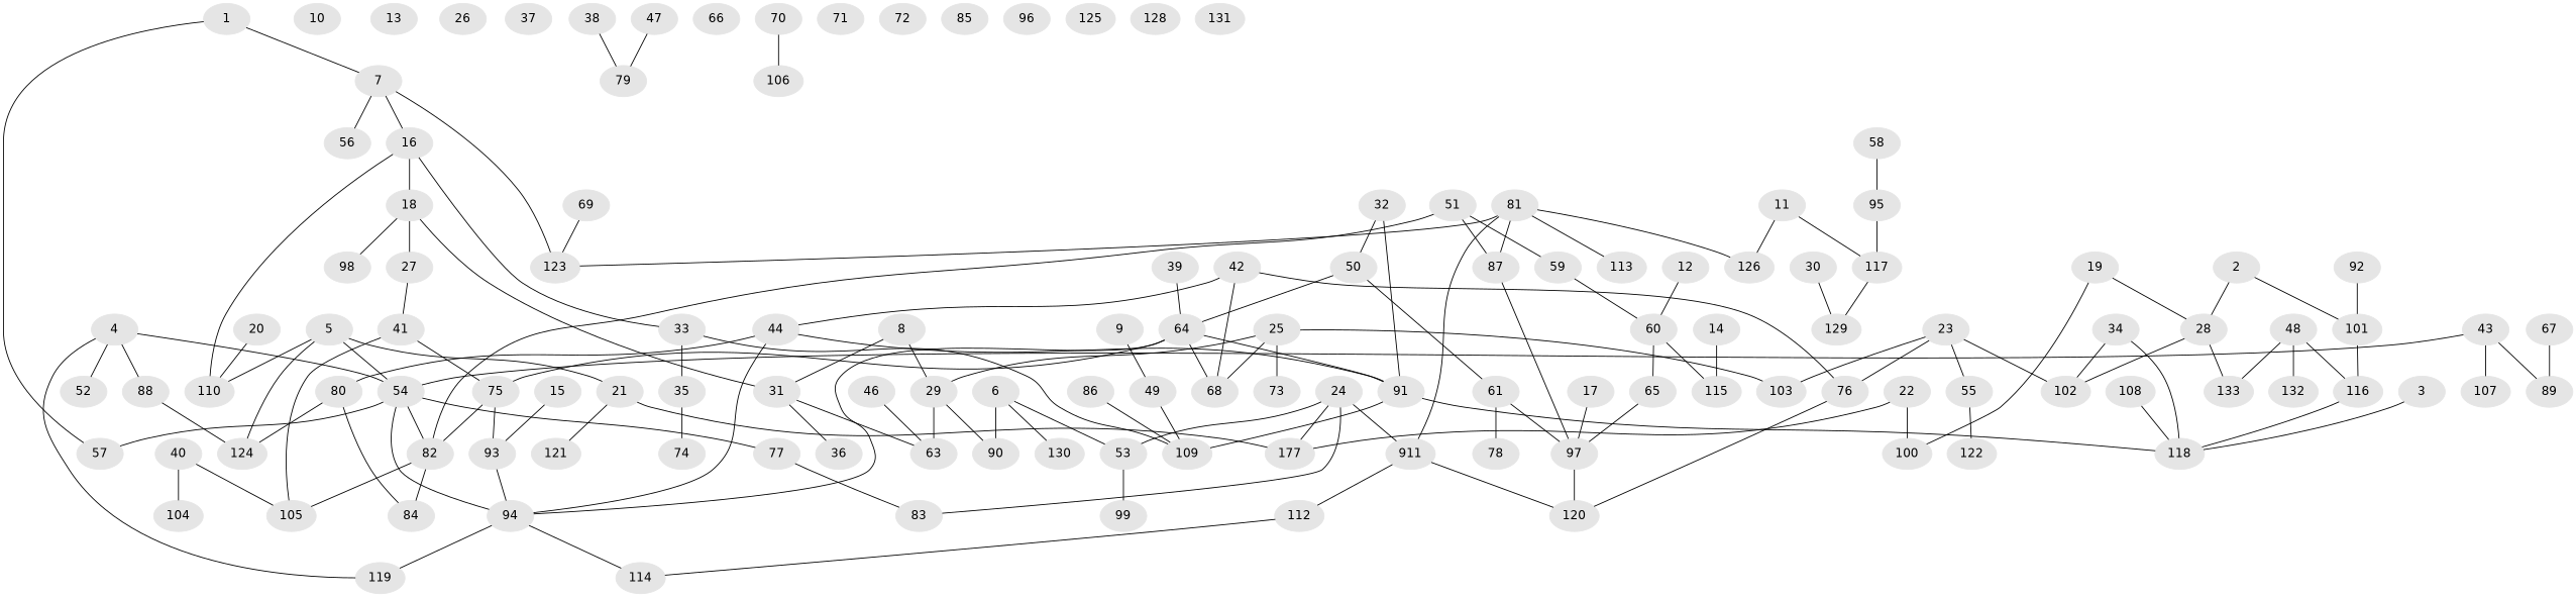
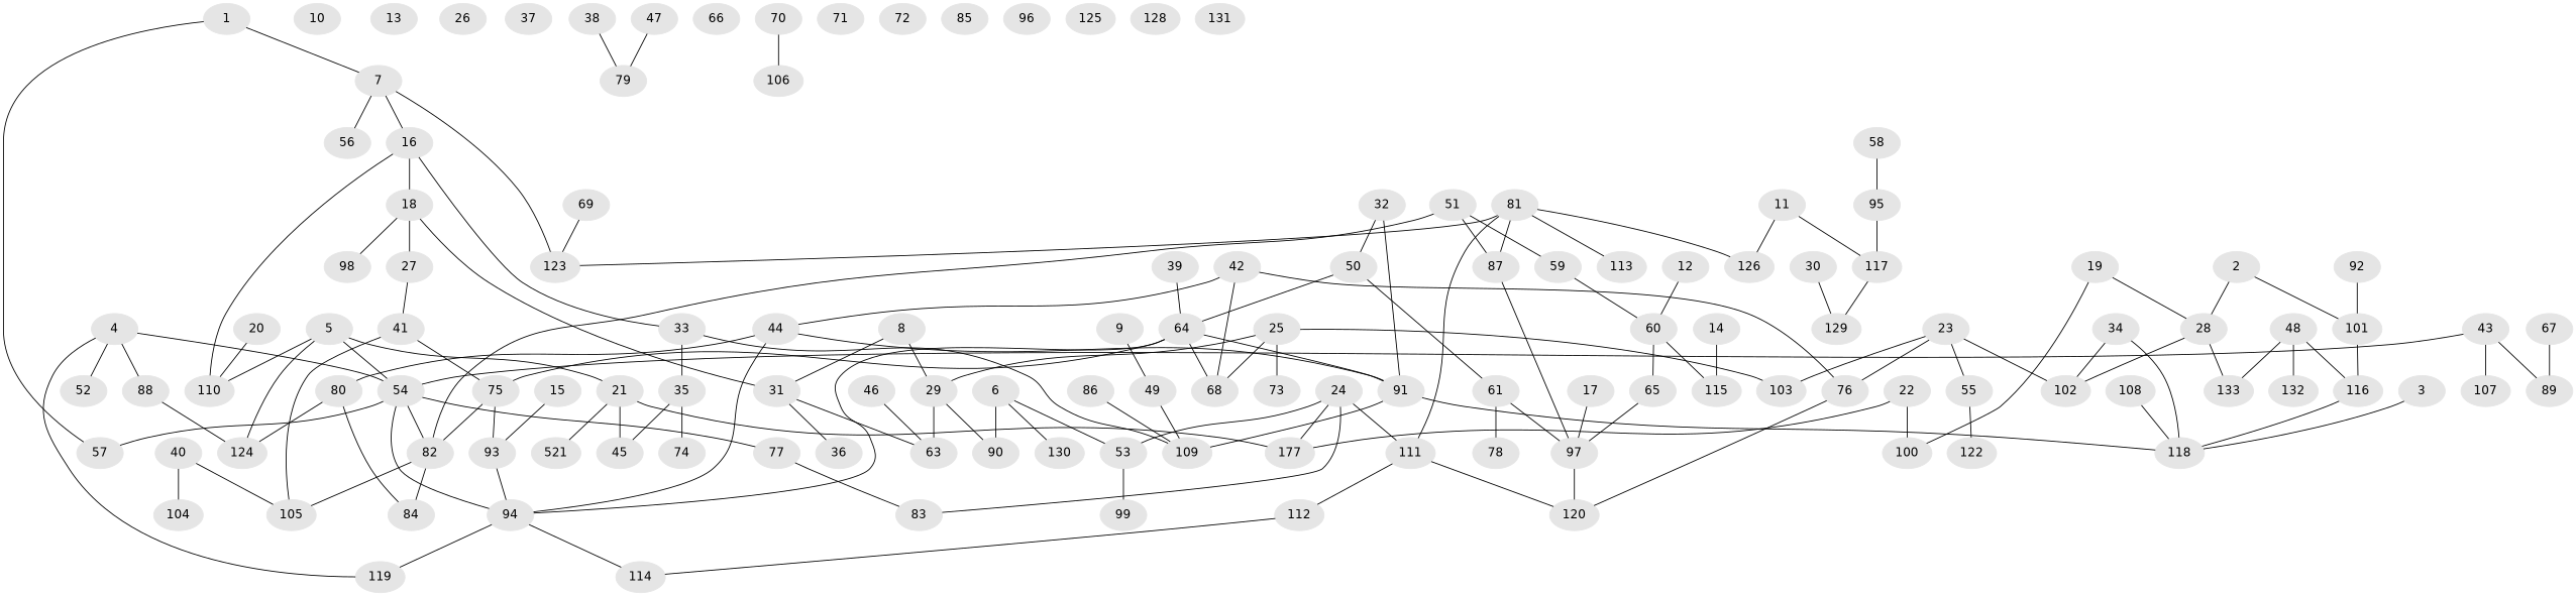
  graph {
    fontname="DejaVu Sans"
    node [color=gray90 fontname="DejaVu Sans" style=filled]
    edge [fontname="DejaVu Sans"]
    1
    7
    57
    16
    56
    123
    2
    28
    101
    102
    133
    116
    3
    118
    4
    52
    54
    88
    119
    94
    82
    77
    124
    5
    21
    110
-   121
+   45
+   121 [label=521]
    n29 [label=177]
    6
    53
    90
    130
    99
    18
    33
    8
    29
    31
    63
    36
    9
    49
    109
    10
    11
    117
    126
    129
    12
    60
    115
    65
    13
    14
    15
    93
    27
    98
    35
    17
    97
    120
    41
    19
    100
    20
    22
    23
    55
    76
    103
    122
    24
    83
-   111 [label=911]
+   111
    112
    25
    68
    73
    26
    105
    75
    30
    32
    50
    91
    64
    61
    74
    34
    37
    38
    79
    39
    40
    104
    42
    44
    80
    43
    89
    107
    84
    114
    46
    47
    48
    132
    78
    51
    59
    87
    58
    95
    66
    67
    69
    70
    106
    71
    72
    81
    113
    85
    86
    92
    96
    108
    125
    128
    131
    1 -- 7
    1 -- 57
    7 -- 16
    7 -- 56
    7 -- 123
    16 -- 110
    16 -- 18
    16 -- 33
    2 -- 28
    2 -- 101
    28 -- 102
    28 -- 133
    101 -- 116
    116 -- 118
    3 -- 118
    4 -- 52
    4 -- 54
    4 -- 88
    4 -- 119
    54 -- 57
    54 -- 94
    54 -- 82
    54 -- 77
    88 -- 124
    94 -- 119
    94 -- 114
    82 -- 105
    82 -- 84
    77 -- 83
    5 -- 54
    5 -- 124
    5 -- 21
    5 -- 110
+   21 -- 45
    21 -- 121
    21 -- n29
    6 -- 53
    6 -- 90
    6 -- 130
    53 -- 99
    18 -- 31
    18 -- 27
    18 -- 98
    33 -- 109
    33 -- 35
    8 -- 29
    8 -- 31
    29 -- 90
    29 -- 63
    31 -- 63
    31 -- 36
    9 -- 49
    49 -- 109
    11 -- 117
    11 -- 126
    117 -- 129
    12 -- 60
    60 -- 115
    60 -- 65
    65 -- 97
    14 -- 115
    15 -- 93
    93 -- 94
    27 -- 41
+   35 -- 45
    35 -- 74
    17 -- 97
    97 -- 120
    41 -- 105
    41 -- 75
    19 -- 28
    19 -- 100
    20 -- 110
    22 -- n29
    22 -- 100
    23 -- 102
    23 -- 55
    23 -- 76
    23 -- 103
    55 -- 122
    76 -- 120
    24 -- n29
    24 -- 53
    24 -- 83
    24 -- 111
    111 -- 120
    111 -- 112
    112 -- 114
    25 -- 29
    25 -- 103
    25 -- 68
    25 -- 73
    75 -- 82
    75 -- 93
    30 -- 129
    32 -- 50
    32 -- 91
    50 -- 64
    50 -- 61
    91 -- 118
    91 -- 109
    64 -- 94
    64 -- 68
    64 -- 75
    64 -- 91
    61 -- 97
    61 -- 78
    34 -- 102
    34 -- 118
    38 -- 79
    39 -- 64
    40 -- 105
    40 -- 104
    42 -- 76
    42 -- 68
    42 -- 44
    44 -- 94
    44 -- 91
    44 -- 80
    80 -- 124
    80 -- 84
    43 -- 54
    43 -- 89
    43 -- 107
    46 -- 63
    47 -- 79
    48 -- 133
    48 -- 116
    48 -- 132
    51 -- 82
    51 -- 59
    51 -- 87
    59 -- 60
    87 -- 97
    58 -- 95
    95 -- 117
    67 -- 89
    69 -- 123
    70 -- 106
    81 -- 123
    81 -- 126
    81 -- 111
    81 -- 87
    81 -- 113
    86 -- 109
    92 -- 101
    108 -- 118
  }
